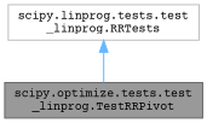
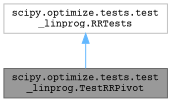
  digraph {
    fontname="Courier Prime"
    node [fontname="Courier Prime" fontsize=10 shape=box style=filled]
    n1 [color=gray40 fillcolor=grey60 fontcolor=black height=0.2 label="scipy.optimize.tests.test\l_linprog.TestRRPivot" width=0.4]
-   n2 [color=grey75 fillcolor=white height=0.2 label="scipy.linprog.tests.test\l_linprog.RRTests" width=0.4]
+   n2 [color=grey75 fillcolor=white height=0.2 label="scipy.optimize.tests.test\l_linprog.RRTests" width=0.4]
    n2 -> n1 [color=steelblue1 dir=back fontname="Courier Prime" fontsize=10 labelfontname=Helvetica labelfontsize=10 style=solid]
  }
